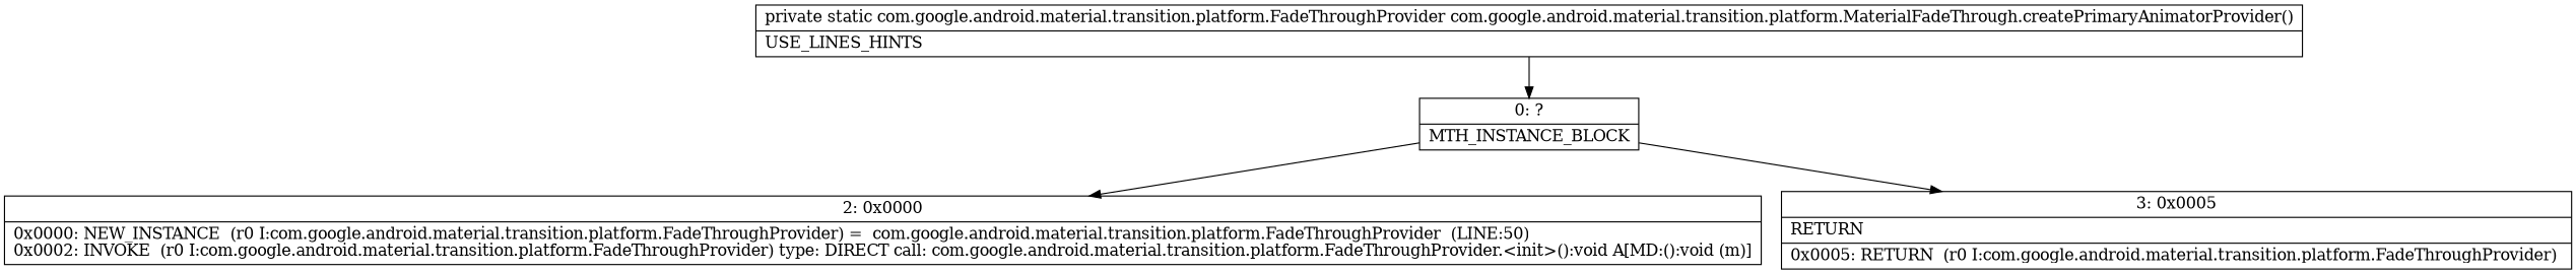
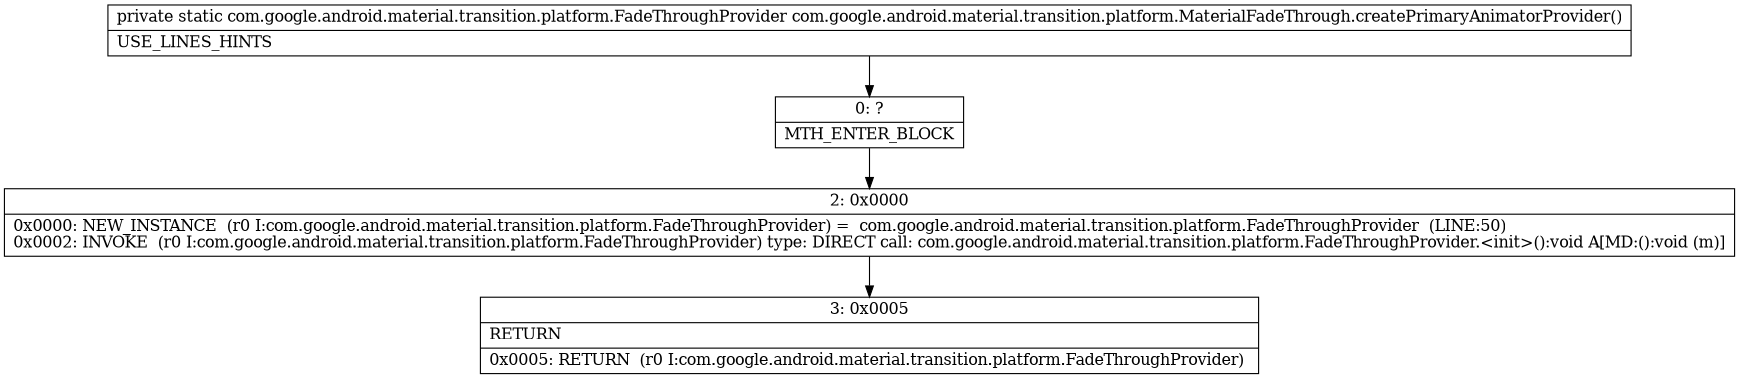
  digraph {
    node [shape=record]
-   n1 [label="{0\:\ ?|MTH_INSTANCE_BLOCK\l}"]
+   n1 [label="{0\:\ ?|MTH_ENTER_BLOCK\l}"]
    n2 [label="{2\:\ 0x0000|0x0000: NEW_INSTANCE  (r0 I:com.google.android.material.transition.platform.FadeThroughProvider) =  com.google.android.material.transition.platform.FadeThroughProvider  (LINE:50)\l0x0002: INVOKE  (r0 I:com.google.android.material.transition.platform.FadeThroughProvider) type: DIRECT call: com.google.android.material.transition.platform.FadeThroughProvider.\<init\>():void A[MD:():void (m)]\l}"]
    n3 [label="{3\:\ 0x0005|RETURN\l|0x0005: RETURN  (r0 I:com.google.android.material.transition.platform.FadeThroughProvider) \l}"]
    n4 [label="{private static com.google.android.material.transition.platform.FadeThroughProvider com.google.android.material.transition.platform.MaterialFadeThrough.createPrimaryAnimatorProvider()  | USE_LINES_HINTS\l}"]
    n1 -> n2
-   n1 -> n3
+   n2 -> n3
    n4 -> n1
  }
